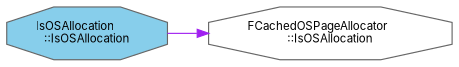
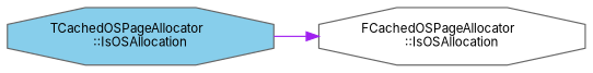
  digraph {
    rankdir=RL
    fontname=Inter
    node [fontname=Inter fontsize=10 shape=octagon style=filled]
    n1 [color=gray40 fillcolor=white fontcolor=black height=0.2 label="FCachedOSPageAllocator\l::IsOSAllocation" width=0.4]
-   n2 [color=grey40 fillcolor=skyblue height=0.2 label="IsOSAllocation\l::IsOSAllocation" width=0.4]
+   n2 [color=grey40 fillcolor=skyblue height=0.2 label="TCachedOSPageAllocator\l::IsOSAllocation" width=0.4]
    n1 -> n2 [color=purple dir=back fontname=Inter fontsize=10 labelfontname=Helvetica labelfontsize=10 style=solid]
  }
